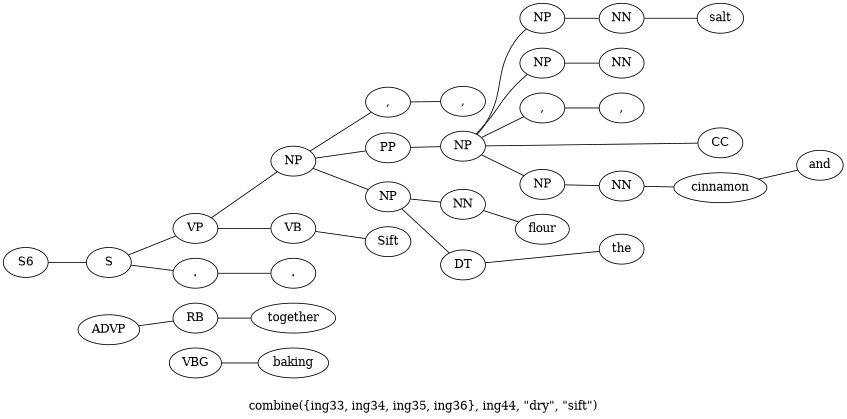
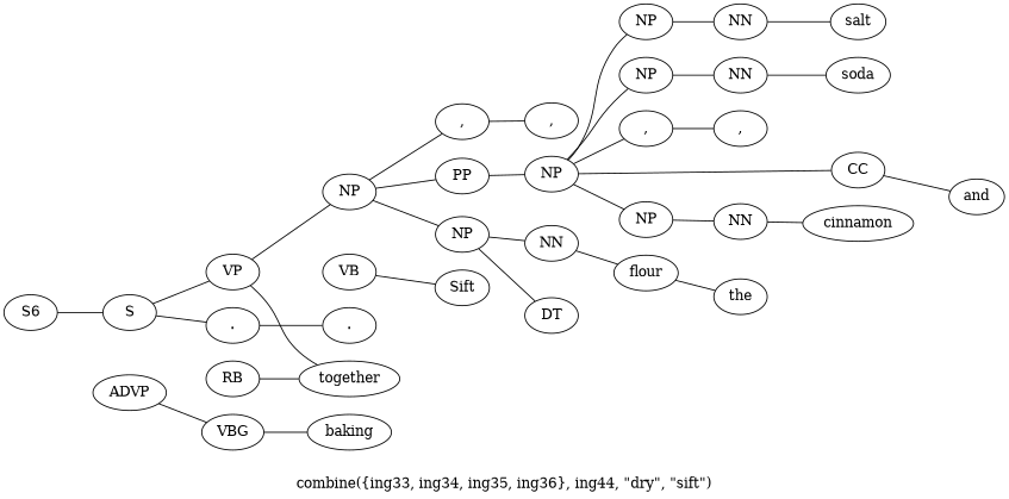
  graph {
    label="combine({ing33, ing34, ing35, ing36}, ing44, \"dry\", \"sift\")"
    rankdir=LR
    n1 [label=S6]
    n2 [label=S]
    n3 [label=VP]
    n4 [label="."]
    n5 [label=VB]
    n6 [label=NP]
    n7 [label="."]
    n8 [label=Sift]
    n9 [label=ADVP]
    n10 [label=RB]
    n11 [label=NP]
    n12 [label=","]
    n13 [label=PP]
    n14 [label=together]
    n15 [label=DT]
    n16 [label=NN]
    n17 [label=","]
    n18 [label=NP]
    n19 [label=the]
    n20 [label=flour]
    n21 [label=VBG]
    n22 [label=baking]
    n23 [label=NP]
    n24 [label=","]
    n25 [label=NP]
    n26 [label=CC]
    n27 [label=NP]
    n28 [label=NN]
    n29 [label=","]
    n30 [label=NN]
    n31 [label=and]
    n32 [label=NN]
+   n33 [label=soda]
    n34 [label=cinnamon]
    n35 [label=salt]
    n1 -- n2
    n2 -- n3
    n2 -- n4
-   n3 -- n5
+   n3 -- n14
    n3 -- n6
    n4 -- n7
    n5 -- n8
    n6 -- n11
    n6 -- n12
    n6 -- n13
-   n9 -- n10
+   n9 -- n21
    n10 -- n14
    n11 -- n15
    n11 -- n16
    n12 -- n17
    n13 -- n18
-   n15 -- n19
+   n20 -- n19
    n16 -- n20
    n18 -- n23
    n18 -- n24
    n18 -- n25
    n18 -- n26
    n18 -- n27
    n21 -- n22
    n23 -- n28
    n24 -- n29
    n25 -- n30
-   n34 -- n31
+   n26 -- n31
    n27 -- n32
+   n28 -- n33
    n30 -- n34
    n32 -- n35
  }
